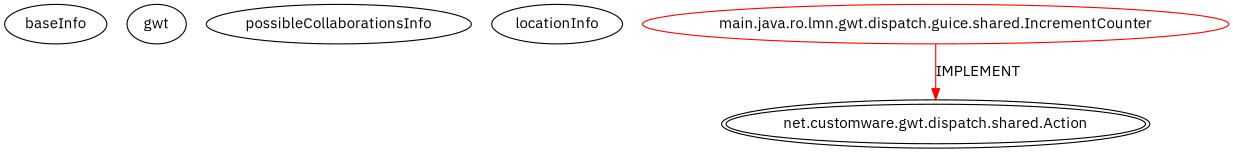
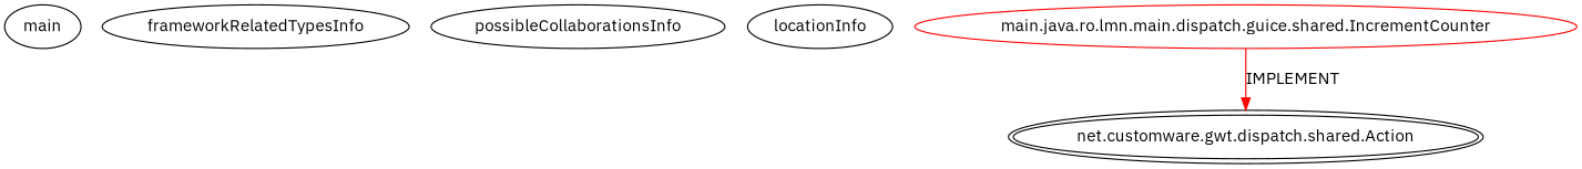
  digraph {
    fontname="IBM Plex Sans"
    node [fontname="IBM Plex Sans"]
-   baseInfo [category=extension_graph graphId=4427 isAnonymous=false possibleRelation=false]
-   frameworkRelatedTypesInfo [0="net.customware.gwt.dispatch.shared.Action" label=gwt]
+   baseInfo [category=extension_graph graphId=4427 isAnonymous=false possibleRelation=false label=main]
+   frameworkRelatedTypesInfo [0="net.customware.gwt.dispatch.shared.Action"]
    possibleCollaborationsInfo
    locationInfo [contextSignature=IncrementCounter filePath="/rombert-gwt-dispatch-sample/gwt-dispatch-sample-master/dispatch-sample-guice/src/main/java/ro/lmn/gwt/dispatch/guice/shared/IncrementCounter.java" graphId=4427 projectName="rombert-gwt-dispatch-sample"]
-   n5 [color=red isFrameworkType=false label="main.java.ro.lmn.gwt.dispatch.guice.shared.IncrementCounter" vertexType=ROOT_CLIENT_CLASS_DECLARATION]
+   n5 [color=red isFrameworkType=false label="main.java.ro.lmn.main.dispatch.guice.shared.IncrementCounter" vertexType=ROOT_CLIENT_CLASS_DECLARATION]
    n6 [isFrameworkType=true label="net.customware.gwt.dispatch.shared.Action" peripheries=2 vertexType=FRAMEWORK_INTERFACE_TYPE]
    n5 -> n6 [color=red label=IMPLEMENT fontname="IBM Plex Sans"]
  }
